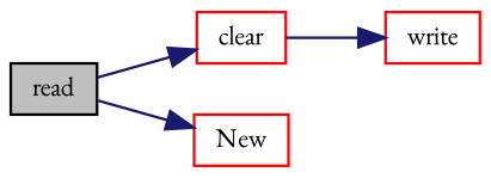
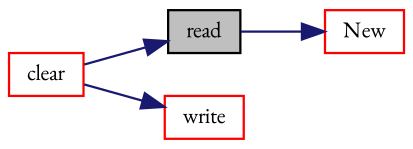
  digraph {
    fontname="EB Garamond"
    rankdir=LR
    node [color=red fontname="EB Garamond" fontsize=10 shape=record]
    edge [color=midnightblue fontname="EB Garamond" fontsize=10 labelfontname=Helvetica labelfontsize=10 style=solid]
    n1 [color=black fillcolor=grey75 fontcolor=black height=0.2 label=read style=filled width=0.4]
    n2 [height=0.2 label=clear width=0.4]
    n3 [height=0.2 label=New width=0.4]
    n4 [height=0.2 label=write width=0.4]
-   n1 -> n2
+   n2 -> n1
    n1 -> n3
    n2 -> n4
  }
